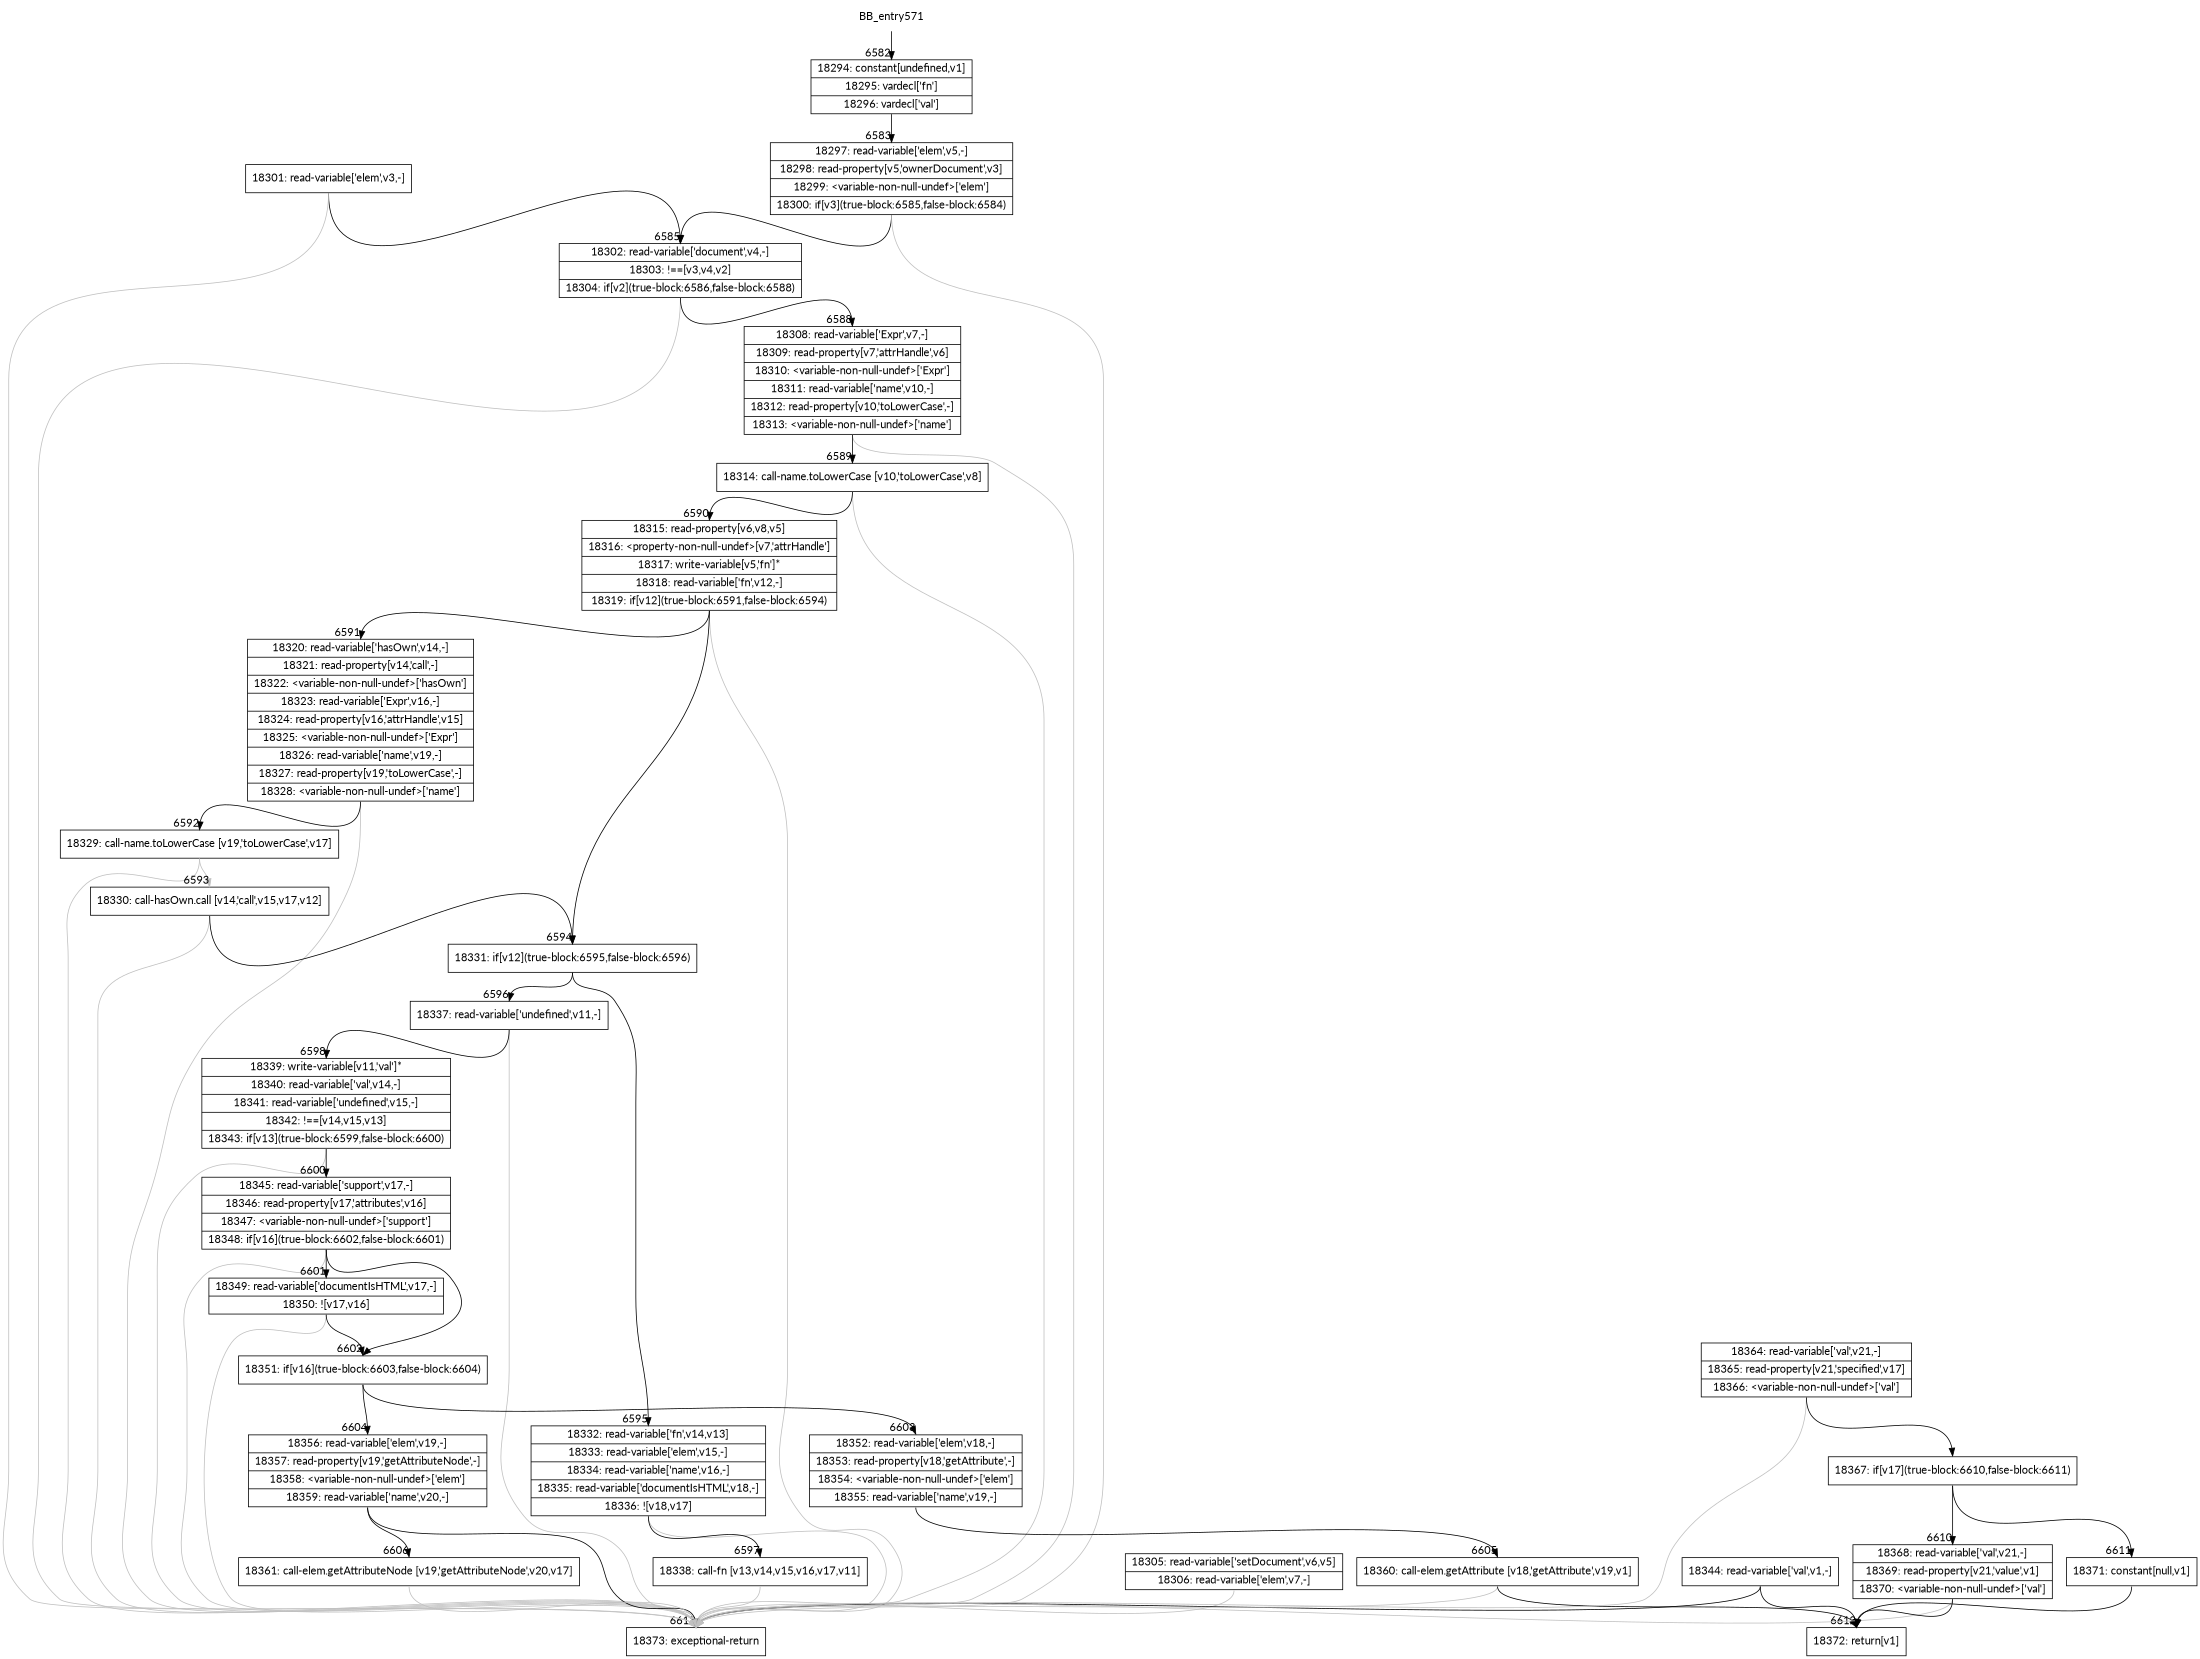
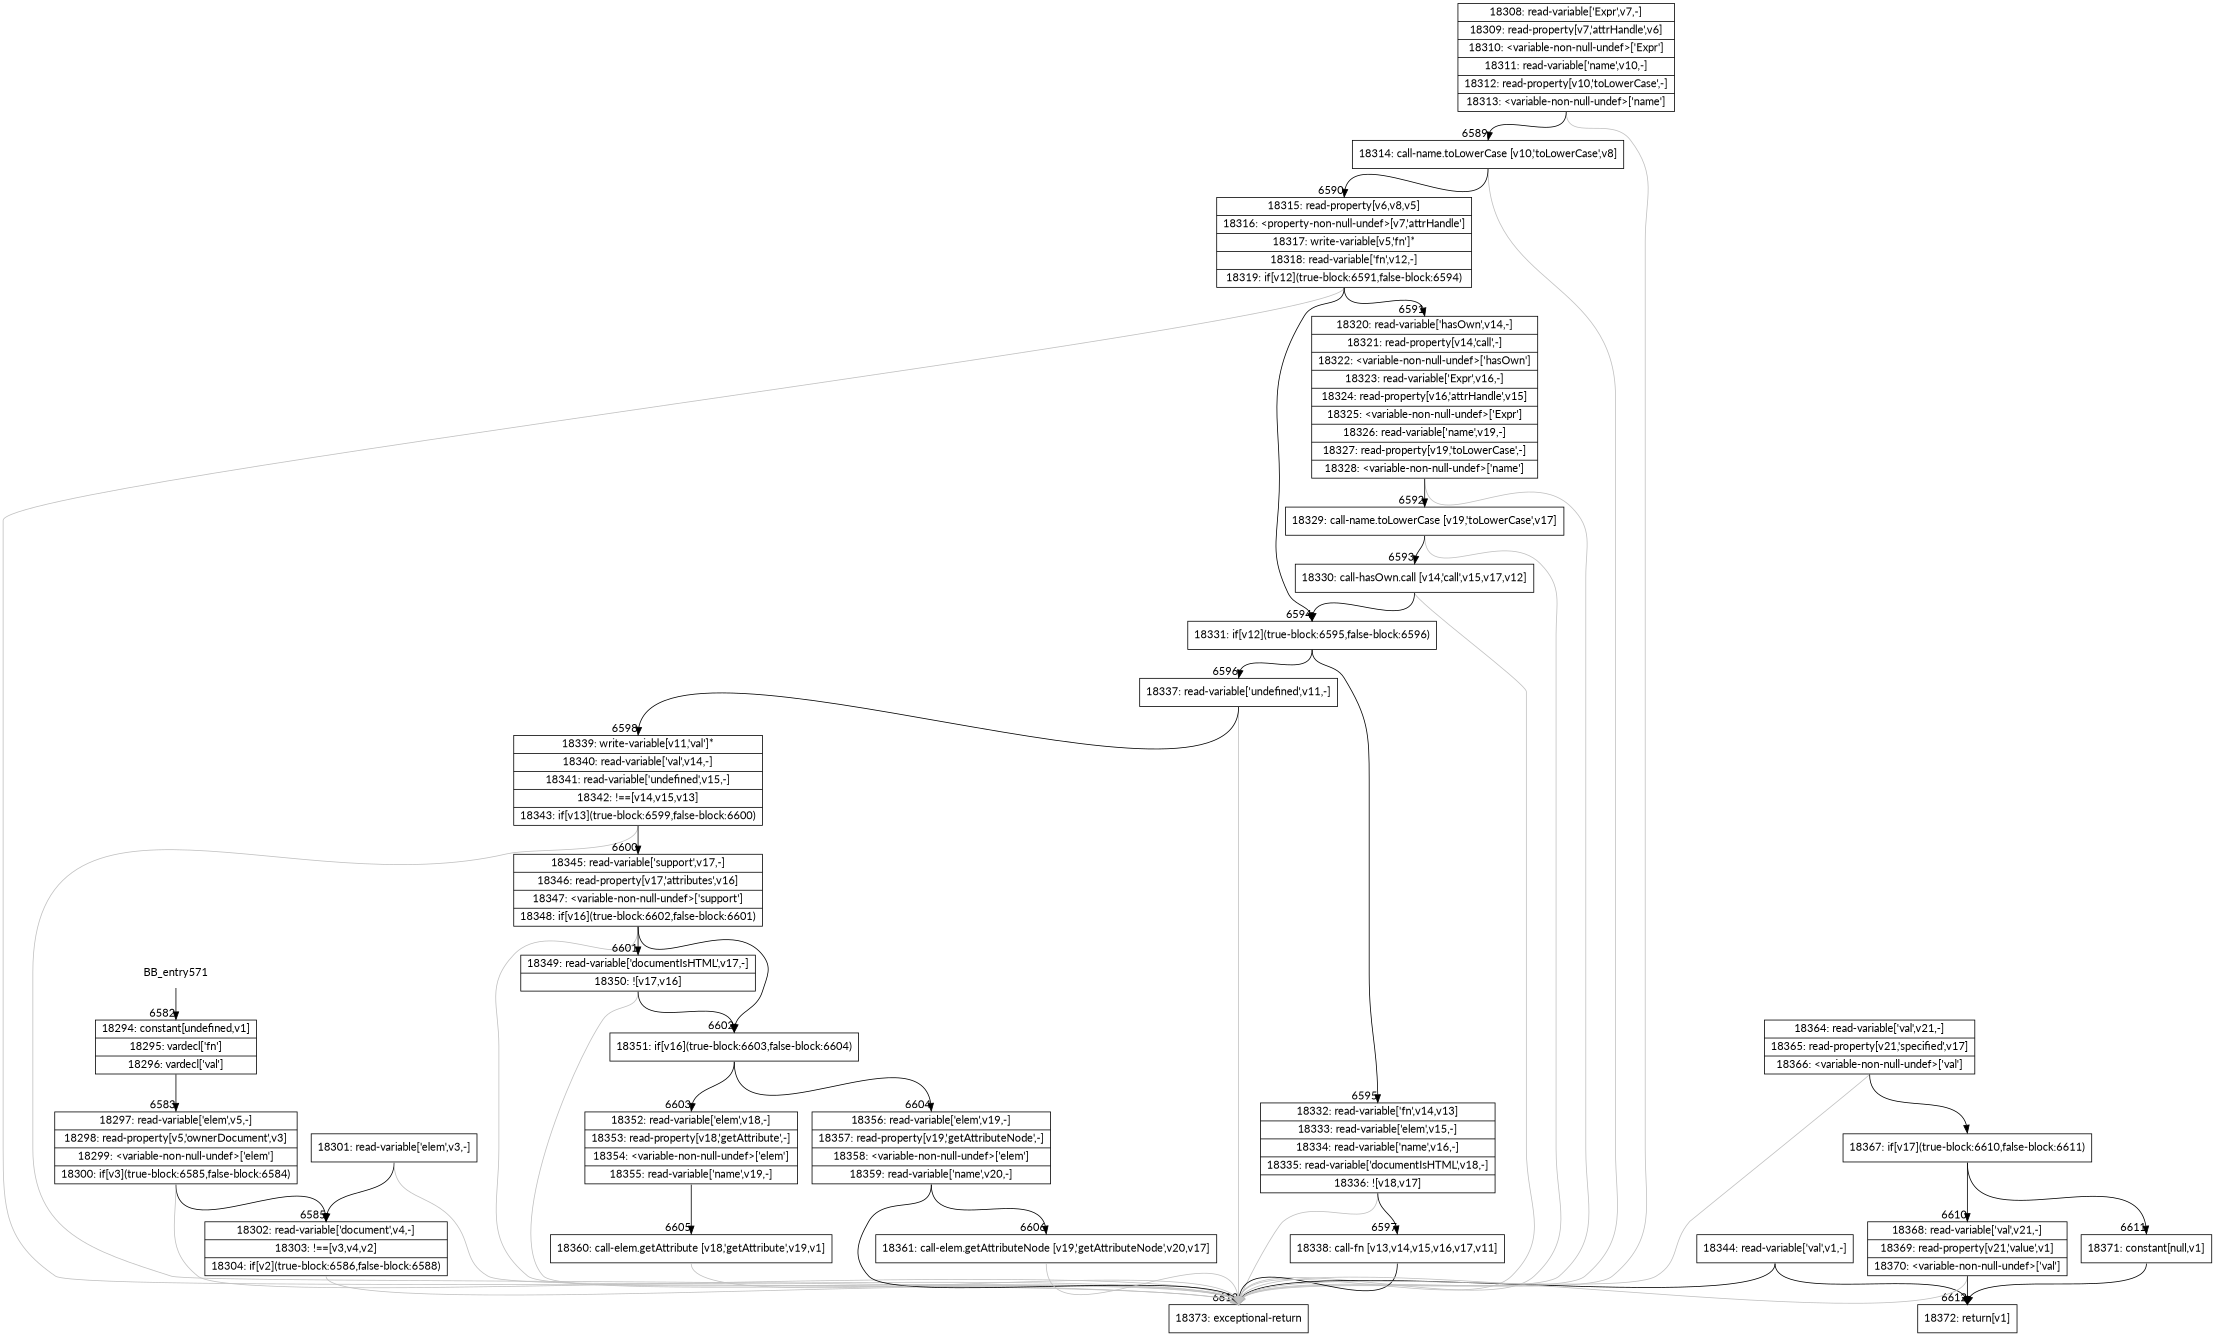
  digraph {
    fontname=Lato
    rankdir=TD
    node [fontname=Lato shape=record]
    edge [fontname=Lato headport=n tailport=s]
    n1 [label=BB_entry571 shape=none]
    n2 [label="{18294: constant[undefined,v1]|18295: vardecl['fn']|18296: vardecl['val']}"]
    n3 [label="{18297: read-variable['elem',v5,-]|18298: read-property[v5,'ownerDocument',v3]|18299: \<variable-non-null-undef\>['elem']|18300: if[v3](true-block:6585,false-block:6584)}"]
    n4 [label="{18302: read-variable['document',v4,-]|18303: !==[v3,v4,v2]|18304: if[v2](true-block:6586,false-block:6588)}"]
    n5 [label="{18373: exceptional-return}"]
    n6 [label="{18308: read-variable['Expr',v7,-]|18309: read-property[v7,'attrHandle',v6]|18310: \<variable-non-null-undef\>['Expr']|18311: read-variable['name',v10,-]|18312: read-property[v10,'toLowerCase',-]|18313: \<variable-non-null-undef\>['name']}"]
    n7 [label="{18301: read-variable['elem',v3,-]}"]
-   n8 [label="{18305: read-variable['setDocument',v6,v5]|18306: read-variable['elem',v7,-]}"]
    n9 [label="{18314: call-name.toLowerCase [v10,'toLowerCase',v8]}"]
    n10 [label="{18315: read-property[v6,v8,v5]|18316: \<property-non-null-undef\>[v7,'attrHandle']|18317: write-variable[v5,'fn']*|18318: read-variable['fn',v12,-]|18319: if[v12](true-block:6591,false-block:6594)}"]
    n11 [label="{18331: if[v12](true-block:6595,false-block:6596)}"]
    n12 [label="{18320: read-variable['hasOwn',v14,-]|18321: read-property[v14,'call',-]|18322: \<variable-non-null-undef\>['hasOwn']|18323: read-variable['Expr',v16,-]|18324: read-property[v16,'attrHandle',v15]|18325: \<variable-non-null-undef\>['Expr']|18326: read-variable['name',v19,-]|18327: read-property[v19,'toLowerCase',-]|18328: \<variable-non-null-undef\>['name']}"]
    n13 [label="{18332: read-variable['fn',v14,v13]|18333: read-variable['elem',v15,-]|18334: read-variable['name',v16,-]|18335: read-variable['documentIsHTML',v18,-]|18336: ![v18,v17]}"]
    n14 [label="{18337: read-variable['undefined',v11,-]}"]
    n15 [label="{18329: call-name.toLowerCase [v19,'toLowerCase',v17]}"]
    n16 [label="{18338: call-fn [v13,v14,v15,v16,v17,v11]}"]
    n17 [label="{18339: write-variable[v11,'val']*|18340: read-variable['val',v14,-]|18341: read-variable['undefined',v15,-]|18342: !==[v14,v15,v13]|18343: if[v13](true-block:6599,false-block:6600)}"]
    n18 [label="{18330: call-hasOwn.call [v14,'call',v15,v17,v12]}"]
    n19 [label="{18345: read-variable['support',v17,-]|18346: read-property[v17,'attributes',v16]|18347: \<variable-non-null-undef\>['support']|18348: if[v16](true-block:6602,false-block:6601)}"]
    n20 [label="{18344: read-variable['val',v1,-]}"]
    n21 [label="{18372: return[v1]}"]
    n22 [label="{18351: if[v16](true-block:6603,false-block:6604)}"]
    n23 [label="{18349: read-variable['documentIsHTML',v17,-]|18350: ![v17,v16]}"]
    n24 [label="{18352: read-variable['elem',v18,-]|18353: read-property[v18,'getAttribute',-]|18354: \<variable-non-null-undef\>['elem']|18355: read-variable['name',v19,-]}"]
    n25 [label="{18356: read-variable['elem',v19,-]|18357: read-property[v19,'getAttributeNode',-]|18358: \<variable-non-null-undef\>['elem']|18359: read-variable['name',v20,-]}"]
    n26 [label="{18360: call-elem.getAttribute [v18,'getAttribute',v19,v1]}"]
    n27 [label="{18361: call-elem.getAttributeNode [v19,'getAttributeNode',v20,v17]}"]
    n28 [label="{18367: if[v17](true-block:6610,false-block:6611)}"]
    n29 [label="{18368: read-variable['val',v21,-]|18369: read-property[v21,'value',v1]|18370: \<variable-non-null-undef\>['val']}"]
    n30 [label="{18371: constant[null,v1]}"]
    n31 [label="{18364: read-variable['val',v21,-]|18365: read-property[v21,'specified',v17]|18366: \<variable-non-null-undef\>['val']}"]
    n1 -> n2 [headlabel="    6582"]
    n2 -> n3 [headlabel="      6583"]
    n3 -> n4 [headlabel="      6585"]
    n3 -> n5 [color=gray headlabel="      6613"]
    n4 -> n5 [color=gray]
-   n4 -> n6 [headlabel="      6588"]
    n6 -> n5 [color=gray]
    n6 -> n9 [headlabel="      6589"]
    n7 -> n4
    n7 -> n5 [color=gray]
-   n8 -> n5 [color=gray]
    n9 -> n5 [color=gray]
    n9 -> n10 [headlabel="      6590"]
    n10 -> n5 [color=gray]
    n10 -> n11 [headlabel="      6594"]
    n10 -> n12 [headlabel="      6591"]
    n11 -> n13 [headlabel="      6595"]
    n11 -> n14 [headlabel="      6596"]
    n12 -> n5 [color=gray]
    n12 -> n15 [headlabel="      6592"]
    n13 -> n5 [color=gray]
    n13 -> n16 [headlabel="      6597"]
    n14 -> n5 [color=gray]
    n14 -> n17 [headlabel="      6598"]
    n15 -> n5 [color=gray]
-   n15 -> n18 [headlabel="      6593" color=gray]
-   n16 -> n5 [color=gray]
+   n15 -> n18 [headlabel="      6593"]
+   n16 -> n5 [color=black]
    n17 -> n5 [color=gray]
    n17 -> n19 [headlabel="      6600"]
    n18 -> n5 [color=gray]
    n18 -> n11
    n19 -> n5 [color=gray]
    n19 -> n22 [headlabel="      6602"]
    n19 -> n23 [headlabel="      6601"]
    n20 -> n5 [color=black]
    n20 -> n21 [headlabel="      6612"]
    n22 -> n24 [headlabel="      6603"]
    n22 -> n25 [headlabel="      6604"]
    n23 -> n5 [color=gray]
    n23 -> n22
    n24 -> n26 [headlabel="      6605"]
    n25 -> n5 [color=black]
    n25 -> n27 [headlabel="      6606"]
    n26 -> n5 [color=gray]
-   n26 -> n21
    n27 -> n5 [color=gray]
    n28 -> n29 [headlabel="      6610"]
    n28 -> n30 [headlabel="      6611"]
    n29 -> n5 [color=gray]
    n29 -> n21
    n30 -> n21
    n31 -> n5 [color=gray]
    n31 -> n28
  }
